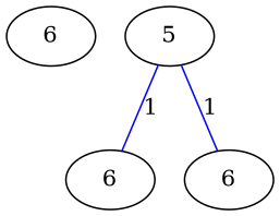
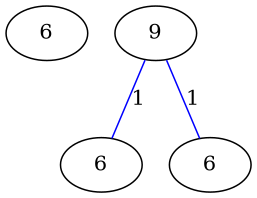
  graph {
    edge [color=blue]
    n1 [label=6]
-   n2 [label=5]
+   n2 [label=9]
    n3 [label=6]
    n4 [label=6]
    n2 -- n3 [label=1]
    n2 -- n4 [label=1]
  }
